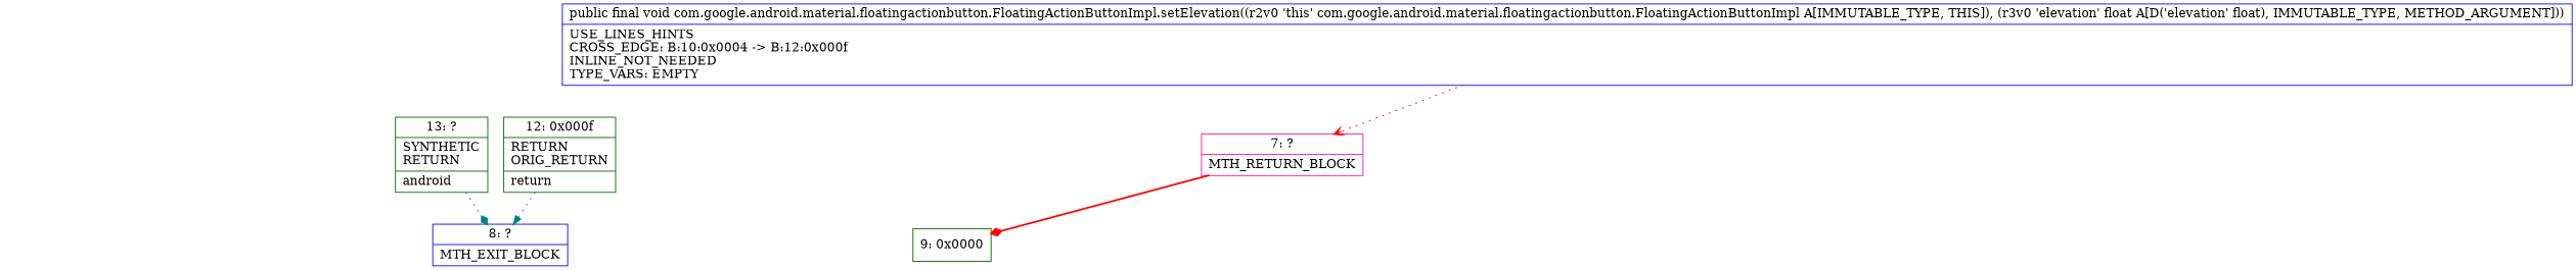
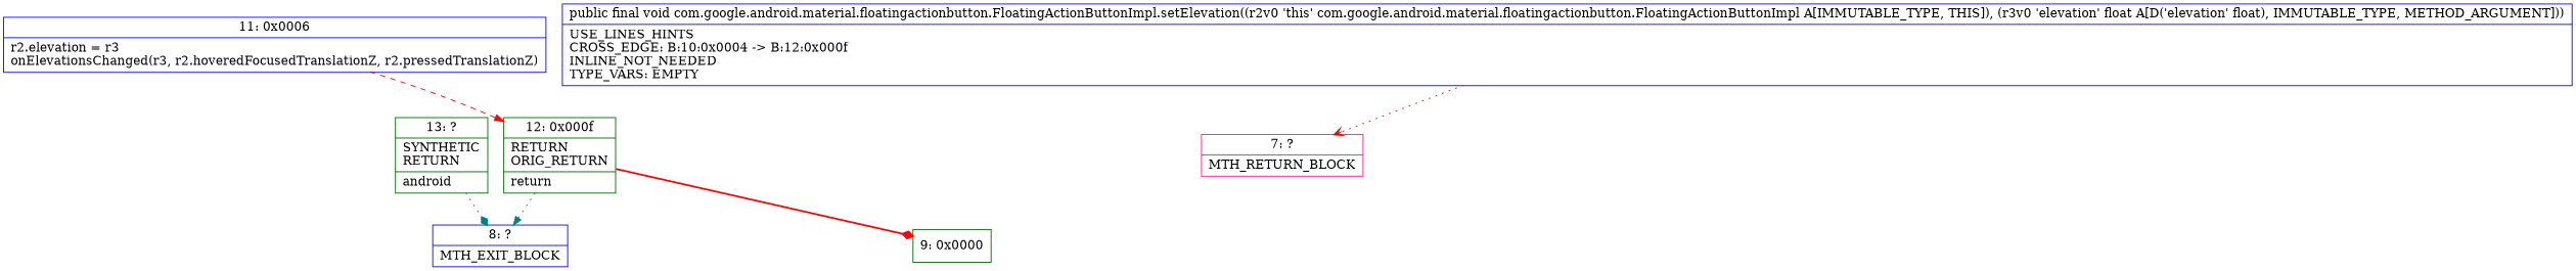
  digraph {
    node [color=darkgreen shape=record]
    edge [arrowhead=diamond color=red style=dotted]
    n1 [color=deeppink label="{7\:\ ?|MTH_RETURN_BLOCK\l}"]
    n2 [label="{9\:\ 0x0000}"]
+   n3 [color=blue label="{11\:\ 0x0006|r2.elevation = r3\lonElevationsChanged(r3, r2.hoveredFocusedTranslationZ, r2.pressedTranslationZ)\l}"]
    n4 [label="{12\:\ 0x000f|RETURN\lORIG_RETURN\l|return\l}"]
    n5 [label="{13\:\ ?|SYNTHETIC\lRETURN\l|android\l}"]
    n6 [color=blue label="{8\:\ ?|MTH_EXIT_BLOCK\l}"]
    n7 [color=blue label="{public final void com.google.android.material.floatingactionbutton.FloatingActionButtonImpl.setElevation((r2v0 'this' com.google.android.material.floatingactionbutton.FloatingActionButtonImpl A[IMMUTABLE_TYPE, THIS]), (r3v0 'elevation' float A[D('elevation' float), IMMUTABLE_TYPE, METHOD_ARGUMENT]))  | USE_LINES_HINTS\lCROSS_EDGE: B:10:0x0004 \-\> B:12:0x000f\lINLINE_NOT_NEEDED\lTYPE_VARS: EMPTY\l}"]
-   n1 -> n2 [style=bold]
+   n4 -> n2 [style=bold]
+   n3 -> n4 [arrowhead=normal style=dashed]
    n4 -> n6 [arrowhead=normal color=teal]
    n5 -> n6 [color=teal]
    n7 -> n1 [arrowhead=vee]
  }
